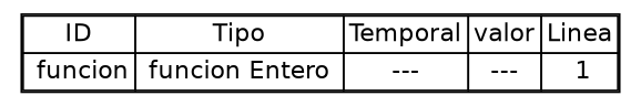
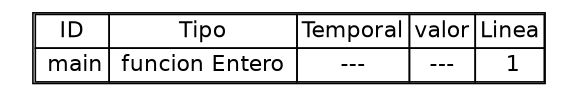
  digraph {
    rankdir=LR
    fontname="DejaVu Sans"
-   n1 [label=<        <table cellspacing='0'>       <tr><td>ID</td><td>Tipo</td><td>Temporal</td><td>valor</td><td>Linea</td></tr> <tr> <td> funcion</td><td> funcion Entero </td><td> --- </td><td> --- </td><td> 1</td> </tr>    </table> > shape=plaintext fontname="DejaVu Sans"]
+   n1 [label=<        <table cellspacing='0'>       <tr><td>ID</td><td>Tipo</td><td>Temporal</td><td>valor</td><td>Linea</td></tr> <tr> <td> main</td><td> funcion Entero </td><td> --- </td><td> --- </td><td> 1</td> </tr>    </table> > shape=plaintext fontname="DejaVu Sans"]
  }
